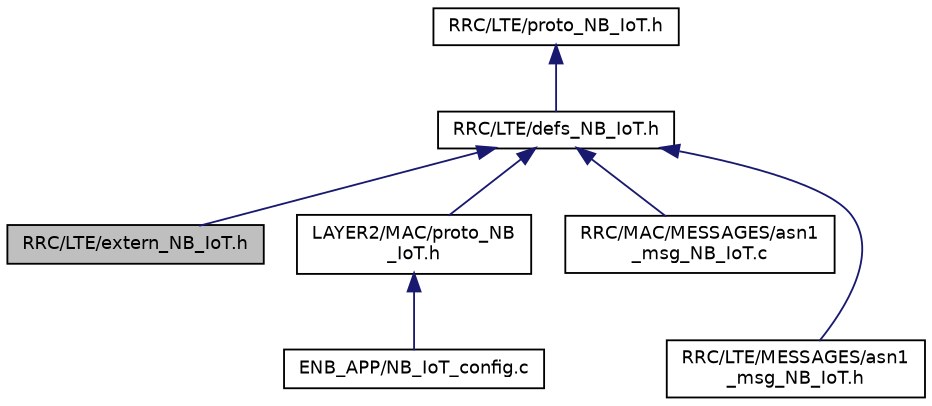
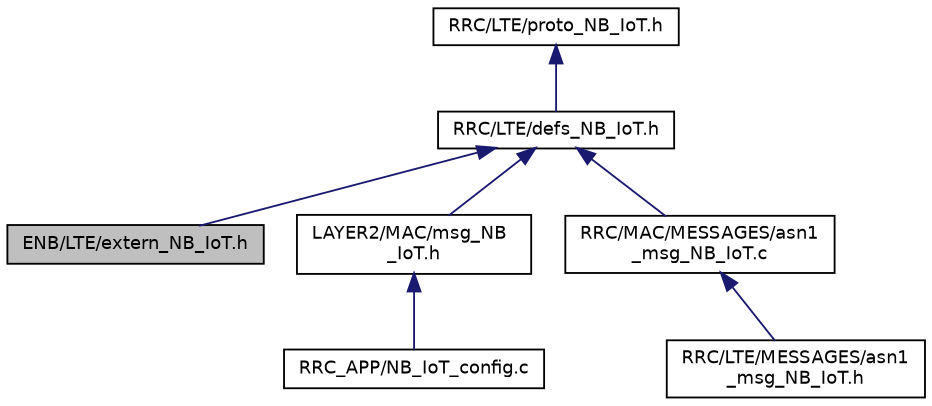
  digraph {
    node [color=black fillcolor=white fontname=Helvetica fontsize=10 shape=record style=filled]
    edge [color=midnightblue dir=back fontname=Helvetica fontsize=10 labelfontname=Helvetica labelfontsize=10 style=solid]
-   n1 [fillcolor=grey75 fontcolor=black height=0.2 label="RRC/LTE/extern_NB_IoT.h" width=0.4]
+   n1 [fillcolor=grey75 fontcolor=black height=0.2 label="ENB/LTE/extern_NB_IoT.h" width=0.4]
    n2 [height=0.2 label="RRC/LTE/proto_NB_IoT.h" width=0.4]
    n3 [height=0.2 label="RRC/LTE/defs_NB_IoT.h" width=0.4]
-   n4 [height=0.2 label="LAYER2/MAC/proto_NB\l_IoT.h" width=0.4]
+   n4 [height=0.2 label="LAYER2/MAC/msg_NB\l_IoT.h" width=0.4]
    n5 [height=0.2 label="RRC/MAC/MESSAGES/asn1\l_msg_NB_IoT.c" width=0.4]
    n6 [height=0.2 label="RRC/LTE/MESSAGES/asn1\l_msg_NB_IoT.h" width=0.4]
-   n7 [height=0.2 label="ENB_APP/NB_IoT_config.c" width=0.4]
+   n7 [height=0.2 label="RRC_APP/NB_IoT_config.c" width=0.4]
    n2 -> n3
    n3 -> n1
    n3 -> n4
    n3 -> n5
-   n3 -> n6
+   n5 -> n6
    n4 -> n7
  }
